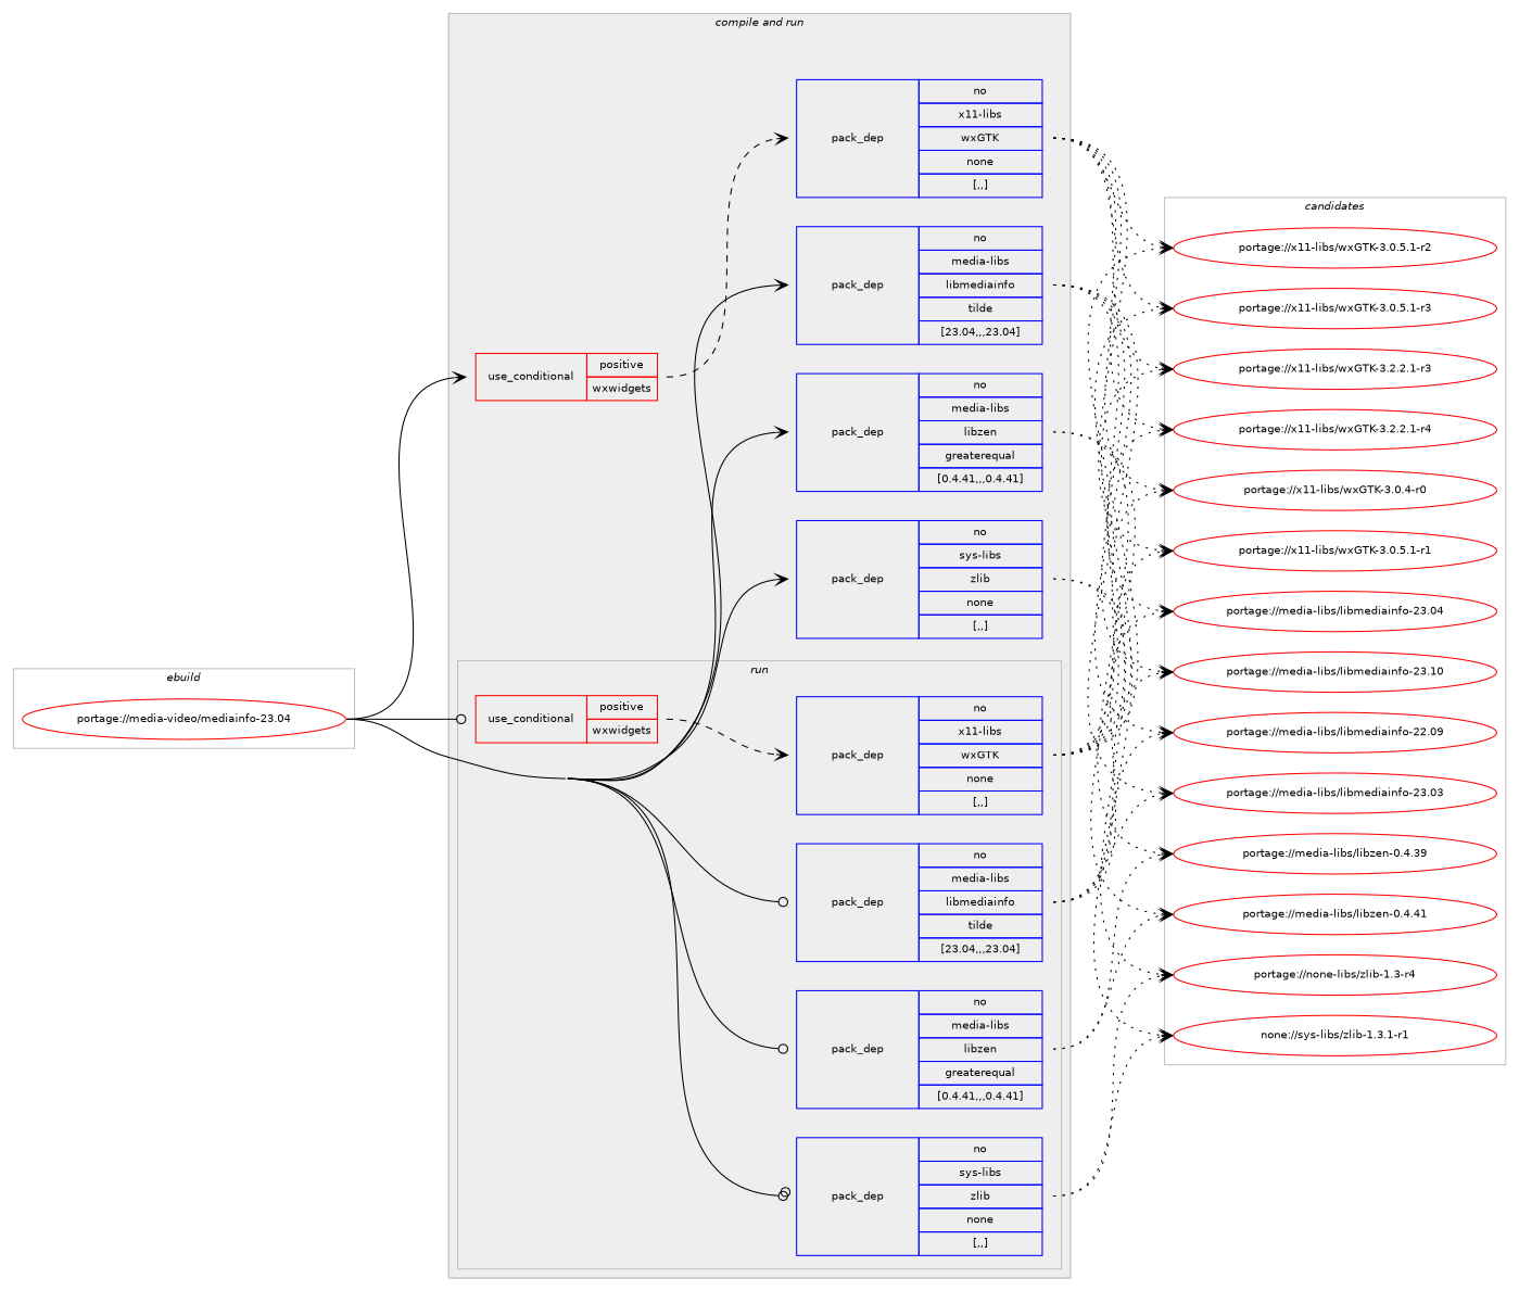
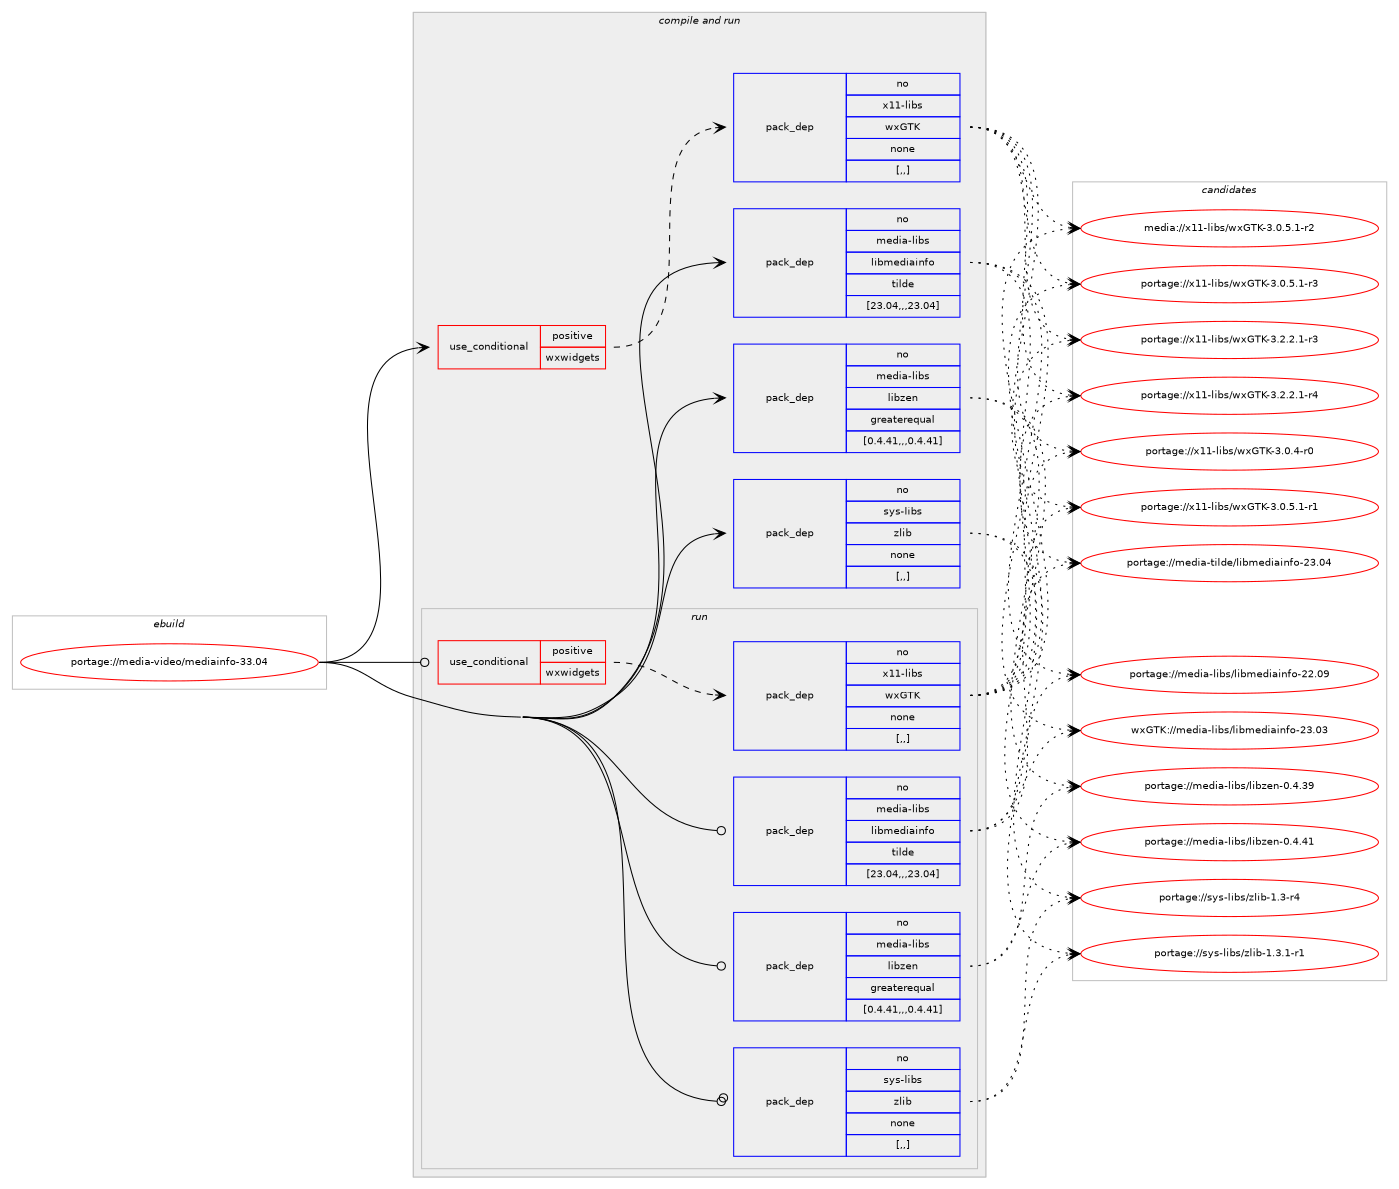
  digraph {
    compound=true
    concentrate=true
    fontname=Helvetica
    fontsize=10
    newrank=true
    rankdir=LR
    ranksep=1.5
    node [color=red fontname=Helvetica fontsize=10]
    edge [arrowhead=vee headport=w style=dotted tailport=e weight=100]
-   n1 [label="portage://media-video/mediainfo-23.04" width=4]
+   n1 [label="portage://media-video/mediainfo-33.04" width=4]
    n2 [color=blue label=<<TABLE BORDER="0" CELLBORDER="1" CELLSPACING="0" CELLPADDING="4" WIDTH="220"><TR><TD ROWSPAN="6" CELLPADDING="30">pack_dep</TD></TR><TR><TD WIDTH="110">no</TD></TR><TR><TD>x11-libs</TD></TR><TR><TD>wxGTK</TD></TR><TR><TD>none</TD></TR><TR><TD>[,,]</TD></TR></TABLE>> shape=none]
    n3 [label=<<TABLE BORDER="0" CELLBORDER="1" CELLSPACING="0" CELLPADDING="4"><TR><TD ROWSPAN="3" CELLPADDING="10">use_conditional</TD></TR><TR><TD>positive</TD></TR><TR><TD>wxwidgets</TD></TR></TABLE>> shape=none]
    n4 [color=blue label=<<TABLE BORDER="0" CELLBORDER="1" CELLSPACING="0" CELLPADDING="4" WIDTH="220"><TR><TD ROWSPAN="6" CELLPADDING="30">pack_dep</TD></TR><TR><TD WIDTH="110">no</TD></TR><TR><TD>media-libs</TD></TR><TR><TD>libmediainfo</TD></TR><TR><TD>tilde</TD></TR><TR><TD>[23.04,,,23.04]</TD></TR></TABLE>> shape=none]
    n5 [color=blue label=<<TABLE BORDER="0" CELLBORDER="1" CELLSPACING="0" CELLPADDING="4" WIDTH="220"><TR><TD ROWSPAN="6" CELLPADDING="30">pack_dep</TD></TR><TR><TD WIDTH="110">no</TD></TR><TR><TD>media-libs</TD></TR><TR><TD>libzen</TD></TR><TR><TD>greaterequal</TD></TR><TR><TD>[0.4.41,,,0.4.41]</TD></TR></TABLE>> shape=none]
    n6 [color=blue label=<<TABLE BORDER="0" CELLBORDER="1" CELLSPACING="0" CELLPADDING="4" WIDTH="220"><TR><TD ROWSPAN="6" CELLPADDING="30">pack_dep</TD></TR><TR><TD WIDTH="110">no</TD></TR><TR><TD>sys-libs</TD></TR><TR><TD>zlib</TD></TR><TR><TD>none</TD></TR><TR><TD>[,,]</TD></TR></TABLE>> shape=none]
    n7 [color=blue label=<<TABLE BORDER="0" CELLBORDER="1" CELLSPACING="0" CELLPADDING="4" WIDTH="220"><TR><TD ROWSPAN="6" CELLPADDING="30">pack_dep</TD></TR><TR><TD WIDTH="110">no</TD></TR><TR><TD>x11-libs</TD></TR><TR><TD>wxGTK</TD></TR><TR><TD>none</TD></TR><TR><TD>[,,]</TD></TR></TABLE>> shape=none]
    n8 [label=<<TABLE BORDER="0" CELLBORDER="1" CELLSPACING="0" CELLPADDING="4"><TR><TD ROWSPAN="3" CELLPADDING="10">use_conditional</TD></TR><TR><TD>positive</TD></TR><TR><TD>wxwidgets</TD></TR></TABLE>> shape=none]
    n9 [color=blue label=<<TABLE BORDER="0" CELLBORDER="1" CELLSPACING="0" CELLPADDING="4" WIDTH="220"><TR><TD ROWSPAN="6" CELLPADDING="30">pack_dep</TD></TR><TR><TD WIDTH="110">no</TD></TR><TR><TD>media-libs</TD></TR><TR><TD>libmediainfo</TD></TR><TR><TD>tilde</TD></TR><TR><TD>[23.04,,,23.04]</TD></TR></TABLE>> shape=none]
    n10 [color=blue label=<<TABLE BORDER="0" CELLBORDER="1" CELLSPACING="0" CELLPADDING="4" WIDTH="220"><TR><TD ROWSPAN="6" CELLPADDING="30">pack_dep</TD></TR><TR><TD WIDTH="110">no</TD></TR><TR><TD>media-libs</TD></TR><TR><TD>libzen</TD></TR><TR><TD>greaterequal</TD></TR><TR><TD>[0.4.41,,,0.4.41]</TD></TR></TABLE>> shape=none]
    n11 [color=blue label=<<TABLE BORDER="0" CELLBORDER="1" CELLSPACING="0" CELLPADDING="4" WIDTH="220"><TR><TD ROWSPAN="6" CELLPADDING="30">pack_dep</TD></TR><TR><TD WIDTH="110">no</TD></TR><TR><TD>sys-libs</TD></TR><TR><TD>zlib</TD></TR><TR><TD>none</TD></TR><TR><TD>[,,]</TD></TR></TABLE>> shape=none]
    n12 [label="portage://x11-libs/wxGTK-3.0.4-r0" width=4]
    n13 [label="portage://x11-libs/wxGTK-3.0.5.1-r1" width=4]
-   n14 [label="portage://x11-libs/wxGTK-3.0.5.1-r2" width=4]
+   n14 [label="media://x11-libs/wxGTK-3.0.5.1-r2" width=4]
    n15 [label="portage://x11-libs/wxGTK-3.0.5.1-r3" width=4]
    n16 [label="portage://x11-libs/wxGTK-3.2.2.1-r3" width=4]
    n17 [label="portage://x11-libs/wxGTK-3.2.2.1-r4" width=4]
    n18 [label="portage://media-libs/libmediainfo-22.09" width=4]
-   n19 [label="portage://media-libs/libmediainfo-23.03" width=4]
-   n20 [label="portage://media-libs/libmediainfo-23.04" width=4]
-   n21 [label="portage://media-libs/libmediainfo-23.10" width=4]
+   n19 [label="wxGTK://media-libs/libmediainfo-23.03" width=4]
+   n20 [label="portage://media-tilde/libmediainfo-23.04" width=4]
    n22 [label="portage://media-libs/libzen-0.4.39" width=4]
    n23 [label="portage://media-libs/libzen-0.4.41" width=4]
-   n24 [label="portage://none-libs/zlib-1.3-r4" width=4]
-   n25 [label="none://sys-libs/zlib-1.3.1-r1" width=4]
+   n24 [label="portage://sys-libs/zlib-1.3-r4" width=4]
+   n25 [label="portage://sys-libs/zlib-1.3.1-r1" width=4]
    subgraph cluster_1 {
      color=gray
      label=<<i>ebuild</i>>
      rank=same
      n1
    }
    subgraph cluster_2 {
      color=gray
      label=<<i>dependencies</i>>
      subgraph cluster_3 {
        color=gray
        fillcolor="#eeeeee"
        label=<<i>compile</i>>
        style=filled
        subgraph sub_4 {
          color=gray
          fillcolor="#eeeeee"
          label=<<i>compile</i>>
          style=filled
          n3
          subgraph sub_5 {
            color=gray
            fillcolor="#eeeeee"
            label=<<i>compile</i>>
            style=filled
            n2
          }
        }
        subgraph sub_6 {
          color=gray
          fillcolor="#eeeeee"
          label=<<i>compile</i>>
          style=filled
          n4
        }
        subgraph sub_7 {
          color=gray
          fillcolor="#eeeeee"
          label=<<i>compile</i>>
          style=filled
          n5
        }
        subgraph sub_8 {
          color=gray
          fillcolor="#eeeeee"
          label=<<i>compile</i>>
          style=filled
          n6
        }
      }
      subgraph cluster_9 {
        color=gray
        fillcolor="#eeeeee"
        label=<<i>compile and run</i>>
        style=filled
      }
      subgraph cluster_10 {
        color=gray
        fillcolor="#eeeeee"
        label=<<i>run</i>>
        style=filled
        subgraph sub_11 {
          color=gray
          fillcolor="#eeeeee"
          label=<<i>run</i>>
          style=filled
          n8
          subgraph sub_12 {
            color=gray
            fillcolor="#eeeeee"
            label=<<i>run</i>>
            style=filled
            n7
          }
        }
        subgraph sub_13 {
          color=gray
          fillcolor="#eeeeee"
          label=<<i>run</i>>
          style=filled
          n9
        }
        subgraph sub_14 {
          color=gray
          fillcolor="#eeeeee"
          label=<<i>run</i>>
          style=filled
          n10
        }
        subgraph sub_15 {
          color=gray
          fillcolor="#eeeeee"
          label=<<i>run</i>>
          style=filled
          n11
        }
      }
    }
    subgraph cluster_16 {
      color=gray
      label=<<i>candidates</i>>
      rank=same
      subgraph sub_17 {
        color=black
        label=<<i>candidates</i>>
        nodesep=1
        rank=same
        n12
        n13
        n14
        n15
        n16
        n17
      }
      subgraph sub_18 {
        color=black
        label=<<i>candidates</i>>
        nodesep=1
        rank=same
        n18
        n19
        n20
-       n21
      }
      subgraph sub_19 {
        color=black
        label=<<i>candidates</i>>
        nodesep=1
        rank=same
        n22
        n23
      }
      subgraph sub_20 {
        color=black
        label=<<i>candidates</i>>
        nodesep=1
        rank=same
        n24
        n25
      }
      subgraph sub_21 {
        color=black
        label=<<i>candidates</i>>
        nodesep=1
        rank=same
        n12
        n13
        n14
        n15
        n16
        n17
      }
      subgraph sub_22 {
        color=black
        label=<<i>candidates</i>>
        nodesep=1
        rank=same
        n18
        n19
        n20
-       n21
      }
      subgraph sub_23 {
        color=black
        label=<<i>candidates</i>>
        nodesep=1
        rank=same
        n22
        n23
      }
      subgraph sub_24 {
        color=black
        label=<<i>candidates</i>>
        nodesep=1
        rank=same
        n24
        n25
      }
    }
    n1 -> n3 [style=solid weight=20]
    n1 -> n4 [style=solid weight=20]
    n1 -> n5 [style=solid weight=20]
    n1 -> n6 [style=solid weight=20]
    n1 -> n8 [arrowhead=odot style=solid weight=20]
    n1 -> n9 [arrowhead=odot style=solid weight=20]
    n1 -> n10 [arrowhead=odot style=solid weight=20]
    n1 -> n11 [arrowhead=odot style=solid weight=20]
    n2 -> n12
    n2 -> n13
    n2 -> n14
    n2 -> n15
    n2 -> n16
    n2 -> n17
    n3 -> n2 [style=dashed weight=20]
    n4 -> n18
    n4 -> n19
    n4 -> n20
-   n4 -> n21
    n5 -> n22
    n5 -> n23
    n6 -> n24
    n6 -> n25
    n7 -> n12
    n7 -> n13
    n7 -> n14
    n7 -> n15
    n7 -> n16
    n7 -> n17
    n8 -> n7 [style=dashed weight=20]
    n9 -> n18
    n9 -> n19
    n9 -> n20
-   n9 -> n21
    n10 -> n22
    n10 -> n23
    n11 -> n24
    n11 -> n25
  }
